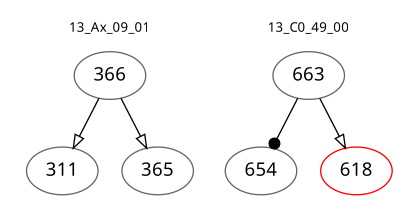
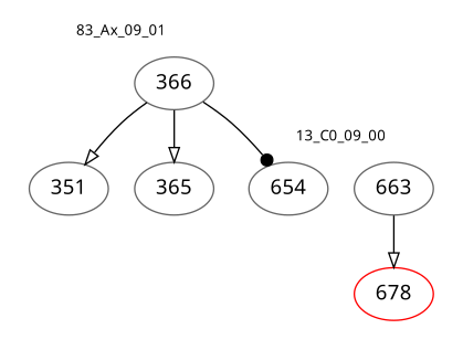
  digraph {
    fontname="Noto Sans"
    node [color=gray40 fontname="Noto Sans"]
    edge [arrowhead=onormal color=black fontname="Noto Sans"]
    n1 [label=366]
-   n2 [label=311]
+   n2 [label=351]
    n3 [label=365]
    n4 [label=663]
    n5 [label=654]
-   n6 [color=red label=618]
+   n6 [color=red label=678]
    subgraph cluster_1 {
      color=white
      fontsize=10
-     label="13_Ax_09_01"
+     label="83_Ax_09_01"
      n1
      n2
      n3
    }
    subgraph cluster_2 {
      color=white
      fontsize=10
-     label="13_C0_49_00"
+     label="13_C0_09_00"
      n4
      n5
      n6
    }
    n1 -> n2
    n1 -> n3
-   n4 -> n5 [arrowhead=dot]
+   n1 -> n5 [arrowhead=dot]
    n4 -> n6
  }
